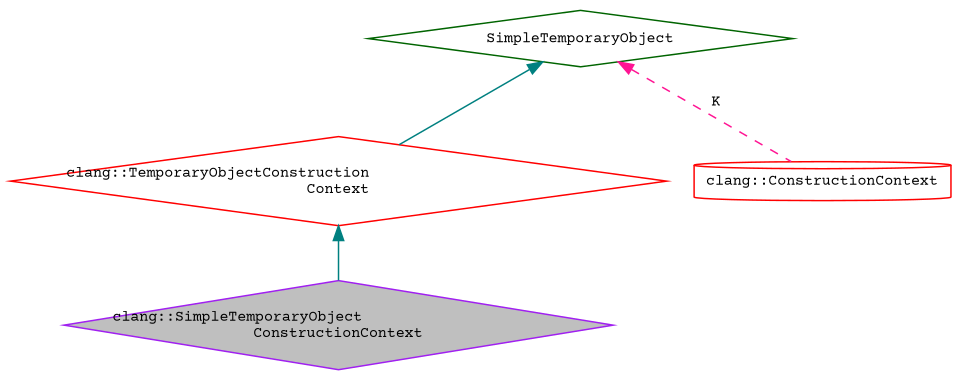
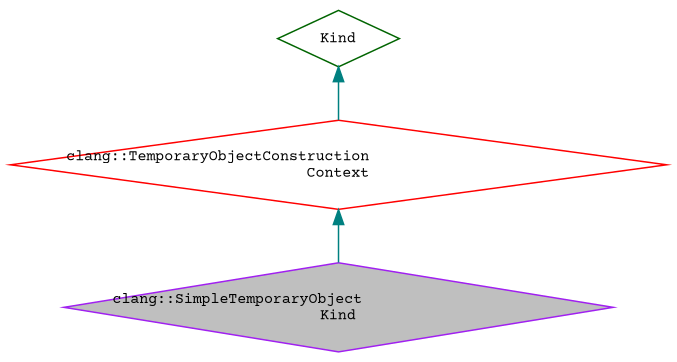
  digraph {
    fontname="Courier Prime"
    node [color=red fontname="Courier Prime" fontsize=10 shape=diamond]
    edge [color=teal dir=back fontname="Courier Prime" fontsize=10 labelfontname=Helvetica labelfontsize=10 style=solid]
-   n1 [color=purple fillcolor=grey75 fontcolor=black height=0.2 label="clang::SimpleTemporaryObject\lConstructionContext" style=filled width=0.4]
+   n1 [color=purple fillcolor=grey75 fontcolor=black height=0.2 label="clang::SimpleTemporaryObject\lKind" style=filled width=0.4]
    n2 [height=0.2 label="clang::TemporaryObjectConstruction\lContext" width=0.4]
-   n3 [height=0.2 label="clang::ConstructionContext" shape=cylinder width=0.4]
-   n4 [color=darkgreen height=0.2 label=SimpleTemporaryObject width=0.4]
+   n4 [color=darkgreen height=0.2 label=Kind width=0.4]
    n2 -> n1
    n4 -> n2
-   n4 -> n3 [color=deeppink label=" K" style=dashed]
  }
